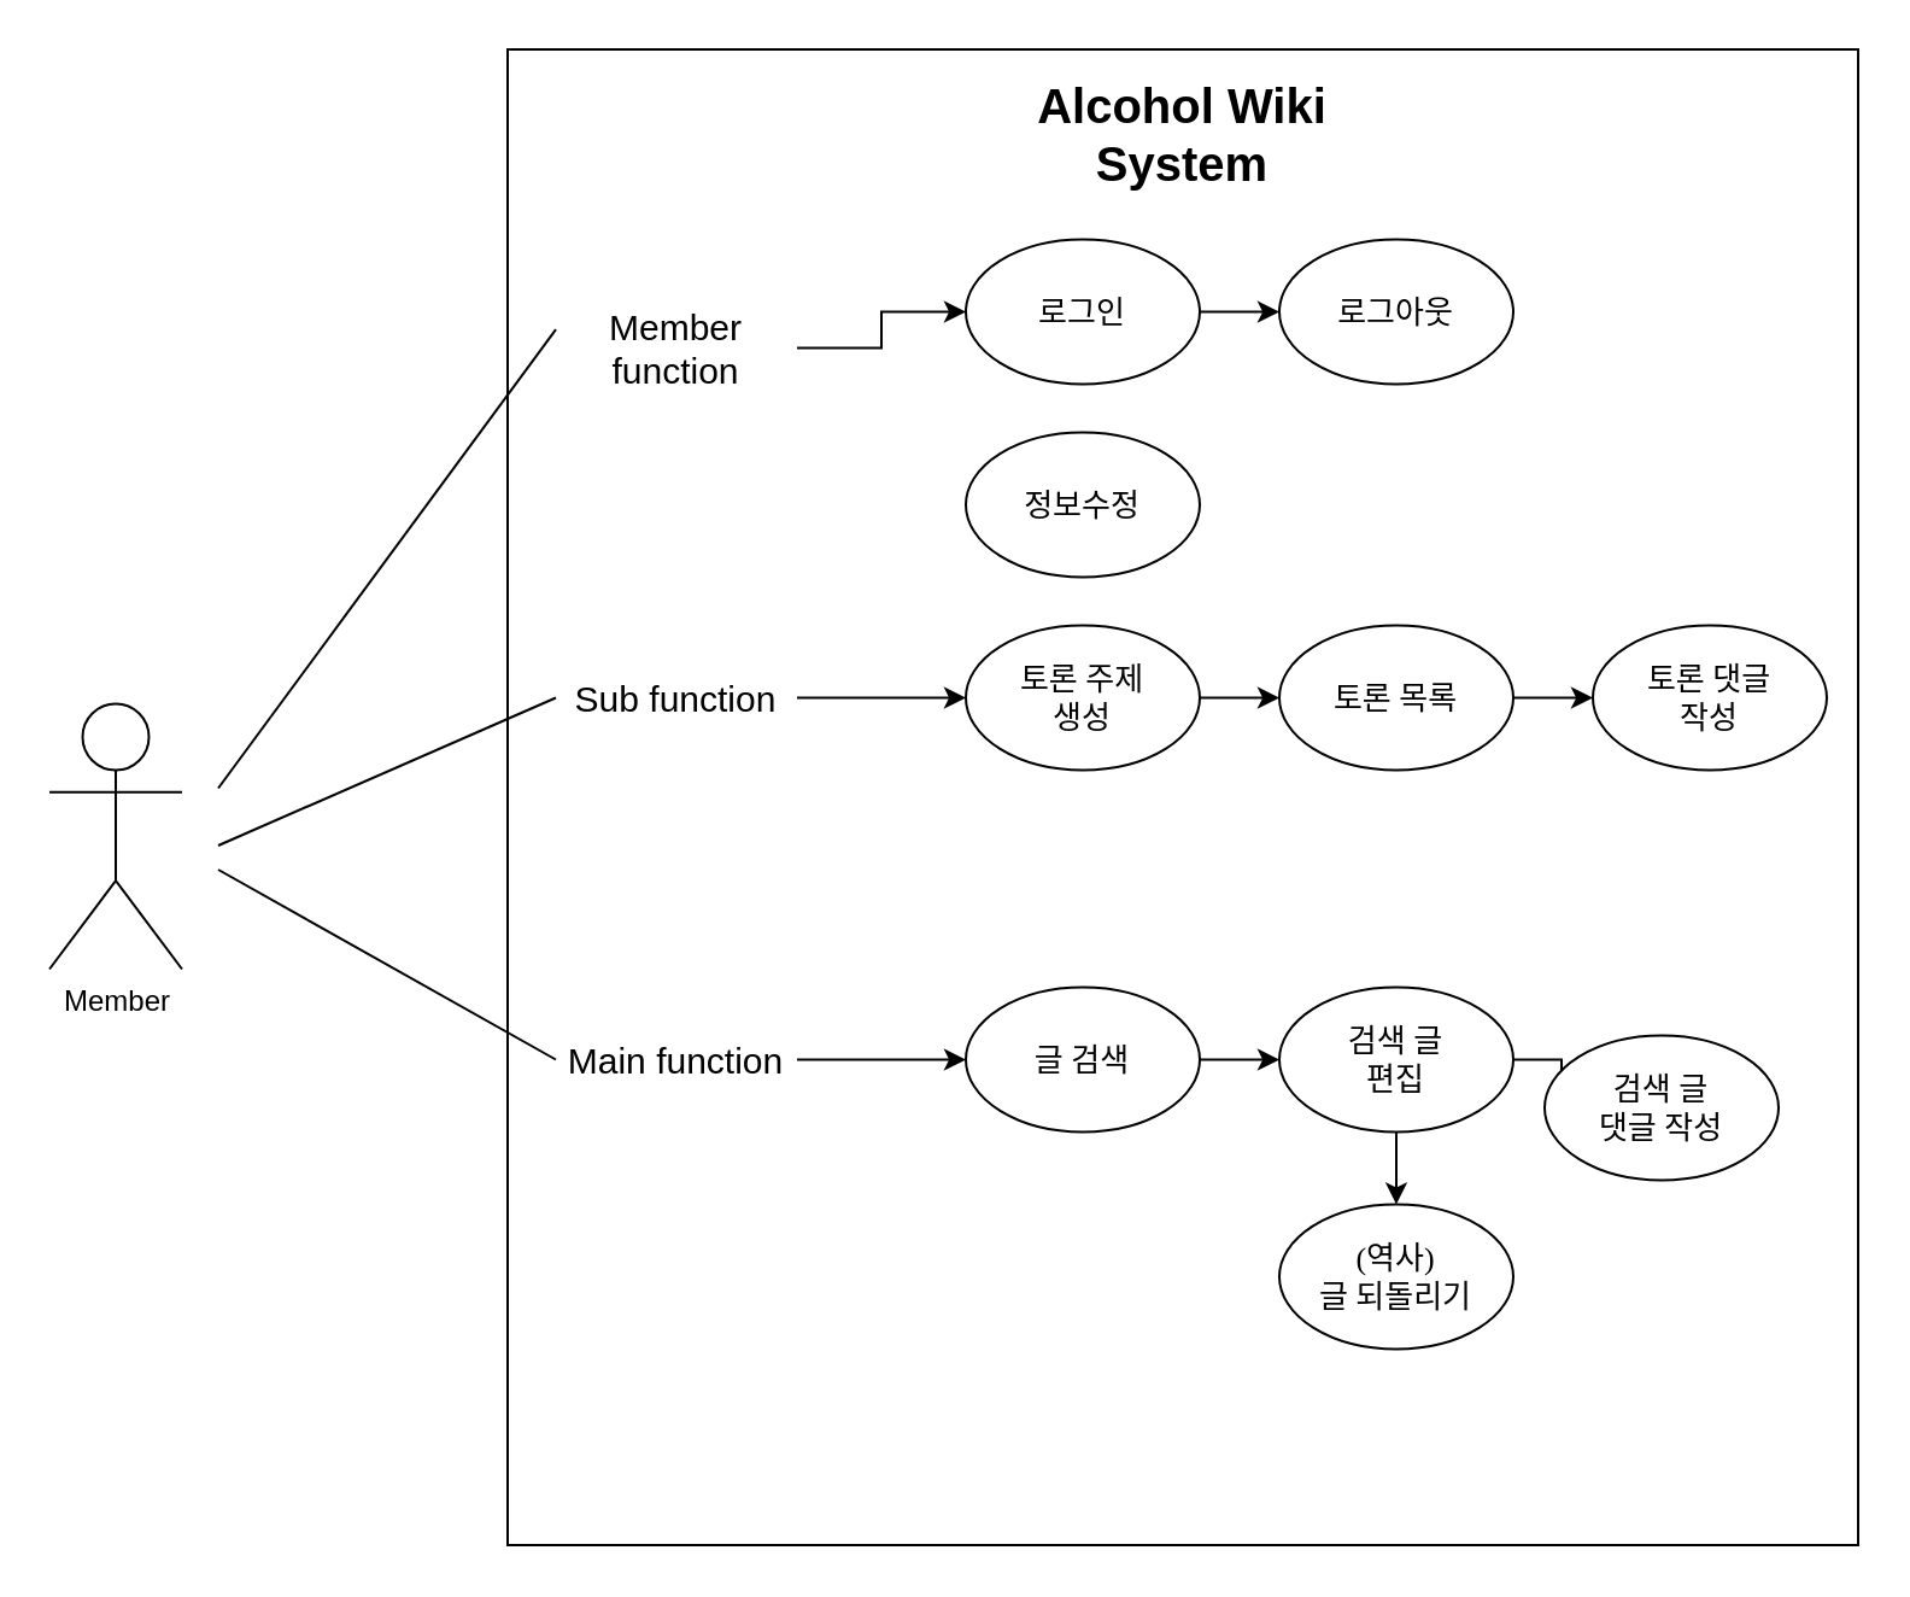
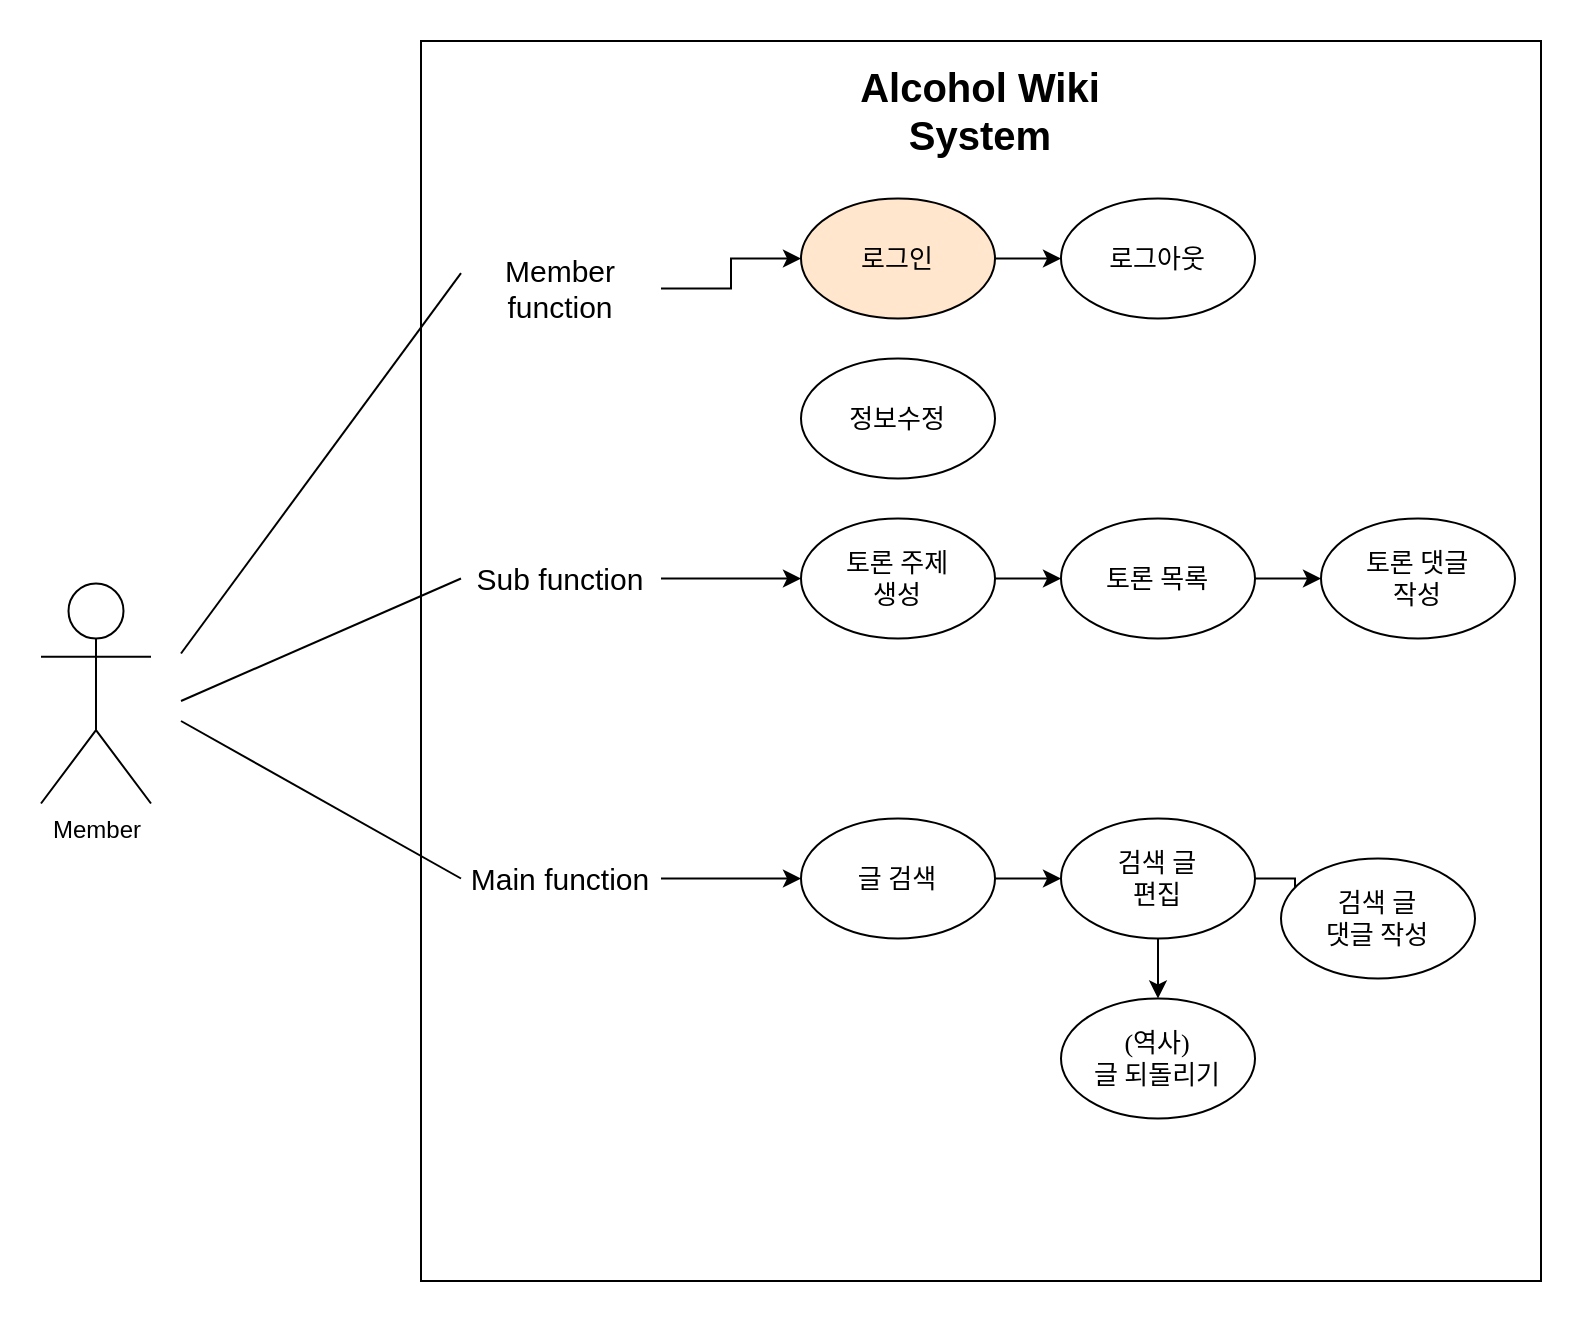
  <mxCell id="0" />
  <mxCell id="1" parent="0" />
  <mxCell id="2" value="" style="rounded=0;whiteSpace=wrap;html=1;fontSize=15;" vertex="1" parent="1"><mxGeometry x="210" y="20" width="560" height="620" as="geometry" /></mxCell>
  <mxCell id="3" value="Member" style="shape=umlActor;verticalLabelPosition=bottom;labelBackgroundColor=#ffffff;verticalAlign=top;html=1;outlineConnect=0;" vertex="1" parent="1"><mxGeometry x="20" y="291.25" width="55" height="110" as="geometry" /></mxCell>
  <mxCell id="4" value="" style="edgeStyle=orthogonalEdgeStyle;rounded=0;orthogonalLoop=1;jettySize=auto;html=1;" edge="1" parent="1" source="5" target="6"><mxGeometry relative="1" as="geometry" /></mxCell>
- <mxCell id="5" value="&lt;font face=&quot;Verdana&quot; style=&quot;font-size: 13px;&quot;&gt;로그인&lt;/font&gt;" style="ellipse;whiteSpace=wrap;html=1;fontSize=13;" vertex="1" parent="1"><mxGeometry x="400" y="98.75" width="97" height="60" as="geometry" /></mxCell>
+ <mxCell id="5" value="&lt;font face=&quot;Verdana&quot; style=&quot;font-size: 13px;&quot;&gt;로그인&lt;/font&gt;" style="ellipse;whiteSpace=wrap;html=1;fontSize=13;fillColor=#ffe6cc;" vertex="1" parent="1"><mxGeometry x="400" y="98.75" width="97" height="60" as="geometry" /></mxCell>
  <mxCell id="6" value="&lt;font face=&quot;Verdana&quot; style=&quot;font-size: 13px;&quot;&gt;&lt;span style=&quot;font-size: 13px;&quot;&gt;로그아웃&lt;/span&gt;&lt;/font&gt;" style="ellipse;whiteSpace=wrap;html=1;fontSize=13;" vertex="1" parent="1"><mxGeometry x="530" y="98.75" width="97" height="60" as="geometry" /></mxCell>
  <mxCell id="7" value="&lt;font face=&quot;Verdana&quot; style=&quot;font-size: 13px;&quot;&gt;&lt;span style=&quot;font-size: 13px;&quot;&gt;정보수정&lt;/span&gt;&lt;/font&gt;" style="ellipse;whiteSpace=wrap;html=1;fontSize=13;" vertex="1" parent="1"><mxGeometry x="400" y="178.75" width="97" height="60" as="geometry" /></mxCell>
  <mxCell id="8" value="" style="edgeStyle=orthogonalEdgeStyle;rounded=0;orthogonalLoop=1;jettySize=auto;html=1;fontSize=13;" edge="1" parent="1" source="9" target="11"><mxGeometry relative="1" as="geometry" /></mxCell>
  <mxCell id="9" value="&lt;font face=&quot;Verdana&quot; style=&quot;font-size: 13px&quot;&gt;&lt;span style=&quot;font-size: 13px&quot;&gt;토론 주제 &lt;br&gt;생성&lt;/span&gt;&lt;/font&gt;" style="ellipse;whiteSpace=wrap;html=1;fontSize=13;" vertex="1" parent="1"><mxGeometry x="400" y="258.75" width="97" height="60" as="geometry" /></mxCell>
  <mxCell id="10" value="" style="edgeStyle=orthogonalEdgeStyle;rounded=0;orthogonalLoop=1;jettySize=auto;html=1;fontSize=13;" edge="1" parent="1" source="11" target="12"><mxGeometry relative="1" as="geometry" /></mxCell>
  <mxCell id="11" value="&lt;font face=&quot;Verdana&quot; style=&quot;font-size: 13px&quot;&gt;&lt;span style=&quot;font-size: 13px&quot;&gt;토론 목록&lt;/span&gt;&lt;/font&gt;" style="ellipse;whiteSpace=wrap;html=1;fontSize=13;" vertex="1" parent="1"><mxGeometry x="530" y="258.75" width="97" height="60" as="geometry" /></mxCell>
  <mxCell id="12" value="&lt;font face=&quot;Verdana&quot;&gt;토론 댓글 &lt;br&gt;작성&lt;/font&gt;" style="ellipse;whiteSpace=wrap;html=1;fontSize=13;" vertex="1" parent="1"><mxGeometry x="660" y="258.75" width="97" height="60" as="geometry" /></mxCell>
  <mxCell id="13" value="" style="edgeStyle=orthogonalEdgeStyle;rounded=0;orthogonalLoop=1;jettySize=auto;html=1;fontSize=13;" edge="1" parent="1" source="14" target="17"><mxGeometry relative="1" as="geometry" /></mxCell>
  <mxCell id="14" value="&lt;font face=&quot;Verdana&quot;&gt;글 검색&lt;/font&gt;" style="ellipse;whiteSpace=wrap;html=1;fontSize=13;" vertex="1" parent="1"><mxGeometry x="400" y="408.75" width="97" height="60" as="geometry" /></mxCell>
  <mxCell id="15" value="" style="edgeStyle=orthogonalEdgeStyle;rounded=0;orthogonalLoop=1;jettySize=auto;html=1;fontSize=13;" edge="1" parent="1" source="17" target="19"><mxGeometry relative="1" as="geometry" /></mxCell>
  <mxCell id="16" value="" style="edgeStyle=orthogonalEdgeStyle;rounded=0;orthogonalLoop=1;jettySize=auto;html=1;fontSize=13;" edge="1" parent="1" source="17" target="18"><mxGeometry relative="1" as="geometry" /></mxCell>
  <mxCell id="17" value="&lt;font face=&quot;Verdana&quot;&gt;검색 글&lt;br&gt;편집&lt;br&gt;&lt;/font&gt;" style="ellipse;whiteSpace=wrap;html=1;fontSize=13;" vertex="1" parent="1"><mxGeometry x="530" y="408.75" width="97" height="60" as="geometry" /></mxCell>
  <mxCell id="18" value="&lt;font face=&quot;Verdana&quot;&gt;(역사)&lt;br&gt;글 되돌리기&lt;br&gt;&lt;/font&gt;" style="ellipse;whiteSpace=wrap;html=1;fontSize=13;" vertex="1" parent="1"><mxGeometry x="530" y="498.75" width="97" height="60" as="geometry" /></mxCell>
  <mxCell id="19" value="&lt;font face=&quot;Verdana&quot;&gt;검색 글&lt;br&gt;댓글 작성&lt;br&gt;&lt;/font&gt;" style="ellipse;whiteSpace=wrap;html=1;fontSize=13;" vertex="1" parent="1"><mxGeometry x="640" y="428.75" width="97" height="60" as="geometry" /></mxCell>
  <mxCell id="20" style="edgeStyle=orthogonalEdgeStyle;rounded=0;orthogonalLoop=1;jettySize=auto;html=1;fontSize=13;" edge="1" parent="1" source="21" target="14"><mxGeometry relative="1" as="geometry" /></mxCell>
  <mxCell id="21" value="&lt;font style=&quot;font-size: 15px;&quot;&gt;&lt;span style=&quot;font-size: 15px;&quot;&gt;Main function&lt;/span&gt;&lt;/font&gt;" style="text;html=1;strokeColor=none;fillColor=none;align=center;verticalAlign=middle;whiteSpace=wrap;rounded=0;fontSize=15;fontStyle=0" vertex="1" parent="1"><mxGeometry x="230" y="401.25" width="100" height="75" as="geometry" /></mxCell>
  <mxCell id="22" style="edgeStyle=orthogonalEdgeStyle;rounded=0;orthogonalLoop=1;jettySize=auto;html=1;entryX=0;entryY=0.5;entryDx=0;entryDy=0;fontSize=13;" edge="1" parent="1" source="23" target="9"><mxGeometry relative="1" as="geometry" /></mxCell>
  <mxCell id="23" value="&lt;font style=&quot;font-size: 15px;&quot;&gt;&lt;span style=&quot;font-size: 15px;&quot;&gt;Sub function&lt;/span&gt;&lt;/font&gt;" style="text;html=1;strokeColor=none;fillColor=none;align=center;verticalAlign=middle;whiteSpace=wrap;rounded=0;fontSize=15;fontStyle=0" vertex="1" parent="1"><mxGeometry x="230" y="251.25" width="100" height="75" as="geometry" /></mxCell>
  <mxCell id="24" style="edgeStyle=orthogonalEdgeStyle;rounded=0;orthogonalLoop=1;jettySize=auto;html=1;entryX=0;entryY=0.5;entryDx=0;entryDy=0;fontSize=13;" edge="1" parent="1" source="25" target="5"><mxGeometry relative="1" as="geometry" /></mxCell>
  <mxCell id="25" value="&lt;font style=&quot;font-size: 15px;&quot;&gt;&lt;span style=&quot;font-size: 15px;&quot;&gt;Member&lt;br style=&quot;font-size: 15px;&quot;&gt;function&lt;/span&gt;&lt;/font&gt;" style="text;html=1;strokeColor=none;fillColor=none;align=center;verticalAlign=middle;whiteSpace=wrap;rounded=0;fontSize=15;fontStyle=0" vertex="1" parent="1"><mxGeometry x="230" y="106.25" width="100" height="75" as="geometry" /></mxCell>
  <mxCell id="26" value="&lt;b&gt;&lt;font style=&quot;font-size: 20px&quot;&gt;Alcohol Wiki System&lt;/font&gt;&lt;/b&gt;" style="text;html=1;strokeColor=none;fillColor=none;align=center;verticalAlign=middle;whiteSpace=wrap;rounded=0;fontSize=15;" vertex="1" parent="1"><mxGeometry x="425" y="30" width="130" height="50" as="geometry" /></mxCell>
  <mxCell id="27" value="" style="endArrow=none;html=1;fontSize=15;entryX=0;entryY=0.397;entryDx=0;entryDy=0;entryPerimeter=0;" edge="1" parent="1" target="25"><mxGeometry width="50" height="50" relative="1" as="geometry"><mxPoint x="90" y="326.25" as="sourcePoint" /><mxPoint x="140" y="276.25" as="targetPoint" /></mxGeometry></mxCell>
  <mxCell id="28" value="" style="endArrow=none;html=1;fontSize=15;entryX=0;entryY=0.5;entryDx=0;entryDy=0;" edge="1" parent="1" target="23"><mxGeometry width="50" height="50" relative="1" as="geometry"><mxPoint x="90" y="350" as="sourcePoint" /><mxPoint x="140" y="300" as="targetPoint" /></mxGeometry></mxCell>
  <mxCell id="29" value="" style="endArrow=none;html=1;fontSize=15;entryX=0;entryY=0.5;entryDx=0;entryDy=0;" edge="1" parent="1" target="21"><mxGeometry width="50" height="50" relative="1" as="geometry"><mxPoint x="90" y="360" as="sourcePoint" /><mxPoint x="140" y="326.25" as="targetPoint" /></mxGeometry></mxCell>
